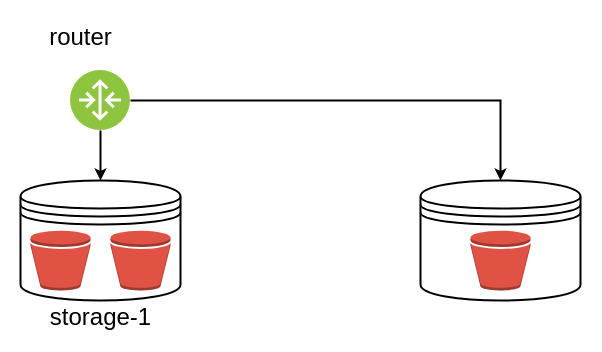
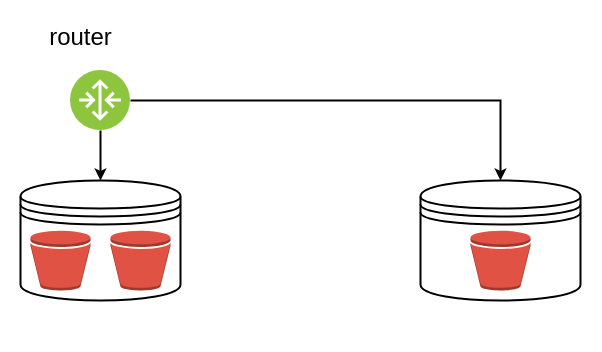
  <mxCell id="0" />
  <mxCell id="1" parent="0" />
  <mxCell id="2" value="" style="shape=datastore;whiteSpace=wrap;html=1;strokeWidth=2;" parent="1" vertex="1"><mxGeometry x="20" y="180" width="160" height="120" as="geometry" /></mxCell>
  <mxCell id="3" style="edgeStyle=orthogonalEdgeStyle;rounded=0;orthogonalLoop=1;jettySize=auto;html=1;exitX=1;exitY=0.5;exitDx=0;exitDy=0;entryX=0.5;entryY=0;entryDx=0;entryDy=0;fontSize=24;strokeWidth=2;" parent="1" source="5" target="10" edge="1"><mxGeometry relative="1" as="geometry" /></mxCell>
  <mxCell id="4" style="edgeStyle=orthogonalEdgeStyle;rounded=0;orthogonalLoop=1;jettySize=auto;html=1;exitX=0.5;exitY=1;exitDx=0;exitDy=0;entryX=0.5;entryY=0;entryDx=0;entryDy=0;strokeWidth=2;" parent="1" source="5" target="2" edge="1"><mxGeometry relative="1" as="geometry" /></mxCell>
  <mxCell id="5" value="" style="aspect=fixed;perimeter=ellipsePerimeter;html=1;align=center;shadow=0;dashed=0;fontColor=#4277BB;labelBackgroundColor=#ffffff;fontSize=12;spacingTop=3;image;image=img/lib/ibm/vpc/Router.svg;" parent="1" vertex="1"><mxGeometry x="70" y="70" width="60" height="60" as="geometry" /></mxCell>
  <mxCell id="6" value="&lt;div style=&quot;font-size: 24px&quot; align=&quot;center&quot;&gt;router&lt;/div&gt;" style="text;html=1;resizable=0;points=[];autosize=1;align=center;verticalAlign=top;spacingTop=-4;fontSize=24;" parent="1" vertex="1"><mxGeometry x="35" y="20" width="90" height="30" as="geometry" /></mxCell>
- <mxCell id="7" value="storage-1" style="text;html=1;resizable=0;points=[];autosize=1;align=center;verticalAlign=top;spacingTop=-4;fontSize=24;" parent="1" vertex="1"><mxGeometry x="35" y="300" width="130" height="30" as="geometry" /></mxCell>
  <mxCell id="8" value="" style="outlineConnect=0;dashed=0;verticalLabelPosition=bottom;verticalAlign=top;align=center;html=1;shape=mxgraph.aws3.bucket;fillColor=#E05243;gradientColor=none;strokeWidth=2;fontSize=24;" parent="1" vertex="1"><mxGeometry x="30" y="230" width="60" height="60" as="geometry" /></mxCell>
  <mxCell id="9" value="" style="outlineConnect=0;dashed=0;verticalLabelPosition=bottom;verticalAlign=top;align=center;html=1;shape=mxgraph.aws3.bucket;fillColor=#E05243;gradientColor=none;strokeWidth=2;fontSize=24;" parent="1" vertex="1"><mxGeometry x="110" y="230" width="60" height="60" as="geometry" /></mxCell>
  <mxCell id="10" value="" style="shape=datastore;whiteSpace=wrap;html=1;strokeWidth=2;" parent="1" vertex="1"><mxGeometry x="420" y="180" width="160" height="120" as="geometry" /></mxCell>
  <mxCell id="11" value="" style="outlineConnect=0;dashed=0;verticalLabelPosition=bottom;verticalAlign=top;align=center;html=1;shape=mxgraph.aws3.bucket;fillColor=#E05243;gradientColor=none;strokeWidth=2;fontSize=24;" parent="1" vertex="1"><mxGeometry x="470" y="230" width="60" height="60" as="geometry" /></mxCell>
